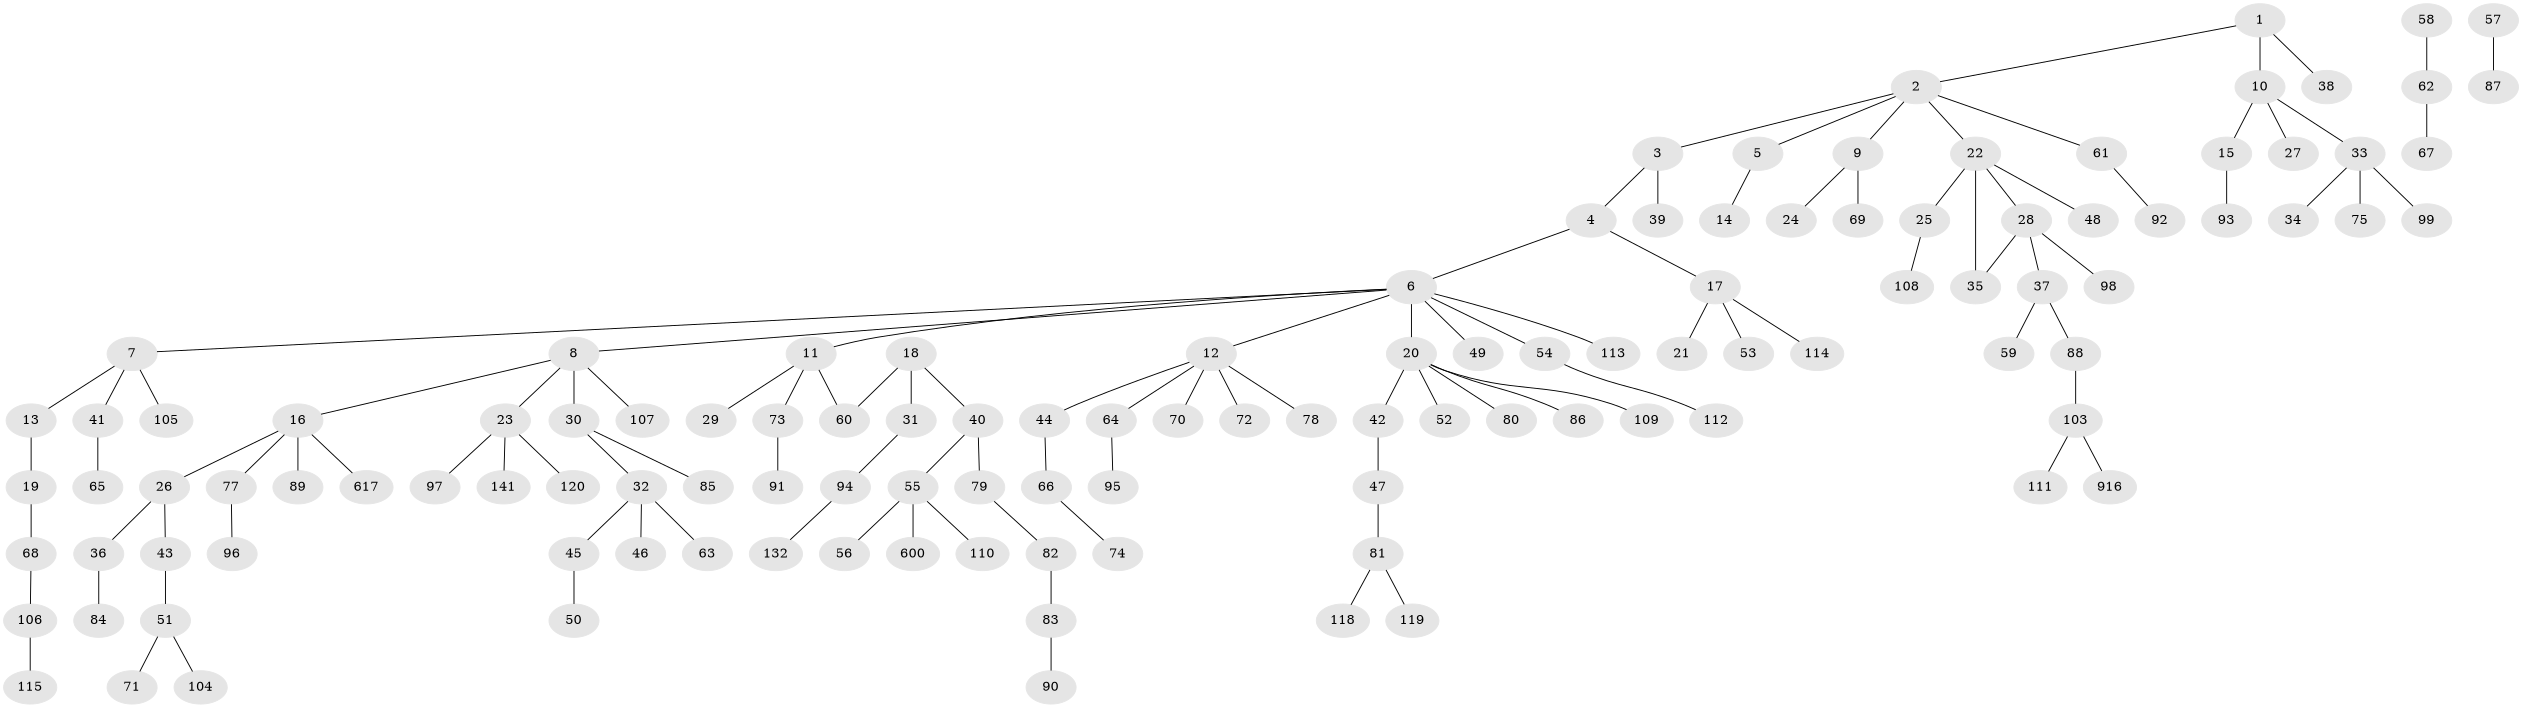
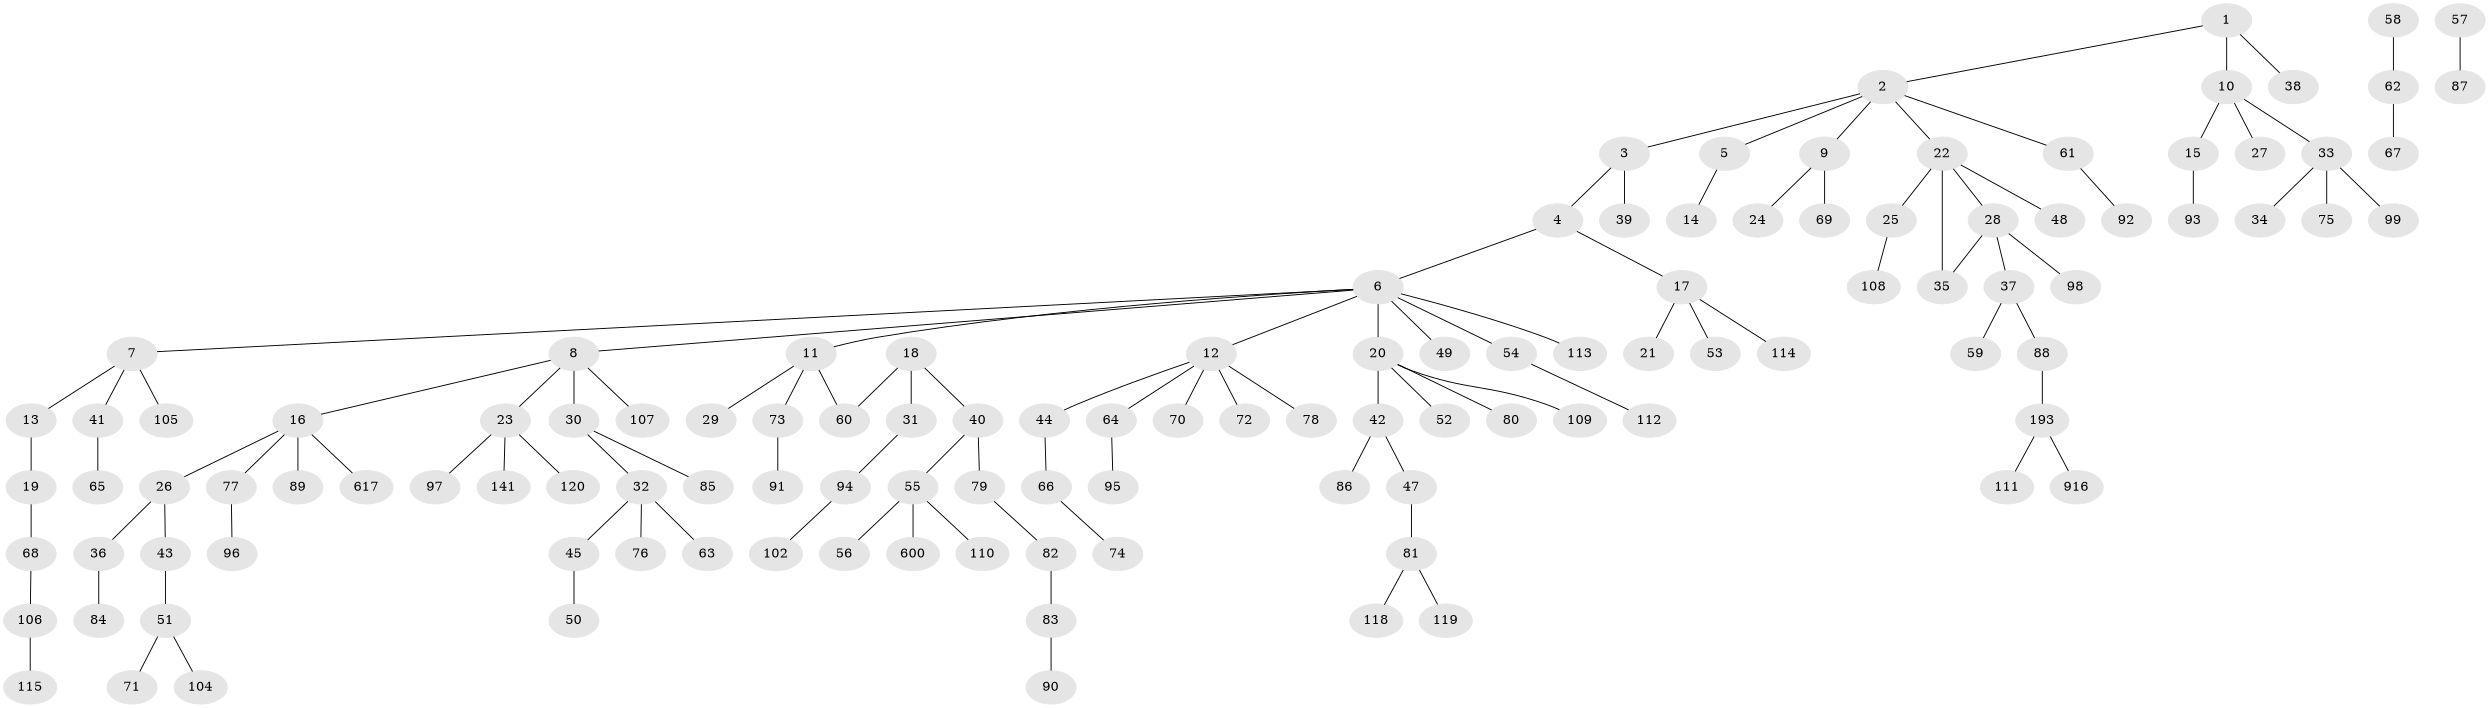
  graph {
    node [color=gray90 style=filled]
    1
    2
    10
    38
    3
    5
    9
    22
    61
    15
    27
    33
    4
    39
    14
    24
    69
    25
    28
    35
    48
    92
    6
    17
    7
    8
    11
    12
    20
    49
    54
    113
    21
    53
    114
    13
    41
    105
    16
    23
    30
    107
    29
    73
    60
    44
    64
    70
    72
    78
    42
    52
    80
    86
    109
    112
    19
    65
    26
    77
    89
    n62 [label=617]
    97
    n64 [label=141]
    120
    32
    85
    93
    34
    75
    99
    18
    31
    40
    91
    66
    95
    68
    36
    43
    96
    94
    55
    79
    106
    47
    108
    37
    98
    84
    51
    59
    88
    58
    62
    45
-   46
+   46 [label=76]
    63
-   102 [label=132]
+   102
    50
-   103
+   103 [label=193]
    56
    n103 [label=600]
    110
    82
    81
    71
    104
    74
    57
    87
    118
    119
    67
    115
    83
    90
    111
    n119 [label=916]
    1 -- 2
    1 -- 10
    1 -- 38
    2 -- 3
    2 -- 5
    2 -- 9
    2 -- 22
    2 -- 61
    10 -- 15
    10 -- 27
    10 -- 33
    3 -- 4
    3 -- 39
    5 -- 14
    9 -- 24
    9 -- 69
    22 -- 25
    22 -- 28
    22 -- 35
    22 -- 48
    61 -- 92
    15 -- 93
    33 -- 34
    33 -- 75
    33 -- 99
    4 -- 6
    4 -- 17
    25 -- 108
    28 -- 35
    28 -- 37
    28 -- 98
    6 -- 7
    6 -- 8
    6 -- 11
    6 -- 12
    6 -- 20
    6 -- 49
    6 -- 54
    6 -- 113
    17 -- 21
    17 -- 53
    17 -- 114
    7 -- 13
    7 -- 41
    7 -- 105
    8 -- 16
    8 -- 23
    8 -- 30
    8 -- 107
    11 -- 29
    11 -- 73
    11 -- 60
    12 -- 44
    12 -- 64
    12 -- 70
    12 -- 72
    12 -- 78
    20 -- 42
    20 -- 52
    20 -- 80
-   20 -- 86
+   42 -- 86
    20 -- 109
    54 -- 112
    13 -- 19
    41 -- 65
    16 -- 26
    16 -- 77
    16 -- 89
    16 -- n62
    23 -- 97
    23 -- n64
    23 -- 120
    30 -- 32
    30 -- 85
    73 -- 91
    44 -- 66
    64 -- 95
    42 -- 47
    19 -- 68
    26 -- 36
    26 -- 43
    77 -- 96
    32 -- 45
    32 -- 46
    32 -- 63
    18 -- 60
    18 -- 31
    18 -- 40
    31 -- 94
    40 -- 55
    40 -- 79
    66 -- 74
    68 -- 106
    36 -- 84
    43 -- 51
    94 -- 102
    55 -- 56
    55 -- n103
    55 -- 110
    79 -- 82
    106 -- 115
    47 -- 81
    37 -- 59
    37 -- 88
    51 -- 71
    51 -- 104
    88 -- 103
    58 -- 62
    62 -- 67
    45 -- 50
    103 -- 111
    103 -- n119
    82 -- 83
    81 -- 118
    81 -- 119
    57 -- 87
    83 -- 90
  }
